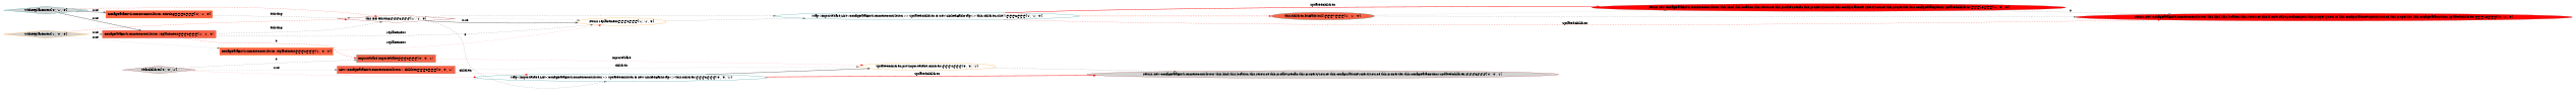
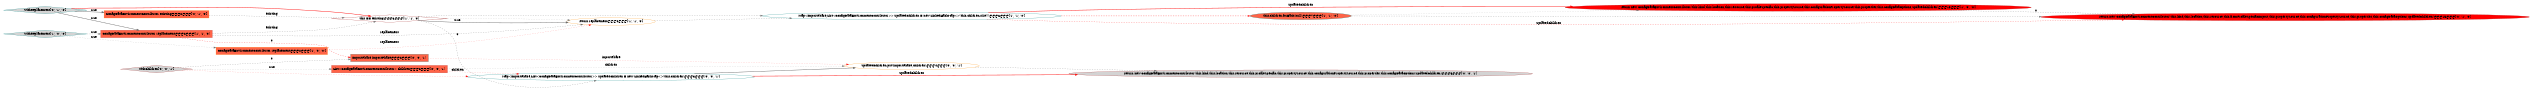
  digraph {
    rankdir=LR
    node [color=brown fillcolor=tomato shape=ellipse style=filled]
    edge [color=gray40 style=dashed]
    n1 [label="ConfigDataEnvironmentContributor replacement@@@2@@@['1', '1', '0']" shape=box]
    n2 [fillcolor=white label="this == existing@@@3@@@['1', '1', '0']" shape=diamond]
    n3 [color=darkorange fillcolor=white label="return replacement@@@4@@@['1', '1', '0']"]
    n4 [color=teal label="ImportPhase importPhase@@@2@@@['0', '0', '1']" shape=box]
    n5 [color=teal fillcolor=white label="Map<ImportPhase,List<ConfigDataEnvironmentContributor>> updatedChildren = new LinkedHashMap<>(this.children.size())@@@6@@@['1', '1', '0']"]
    n6 [color=teal fillcolor=white label="Map<ImportPhase,List<ConfigDataEnvironmentContributor>> updatedChildren = new LinkedHashMap<>(this.children)@@@3@@@['0', '0', '1']"]
    n7 [color=darkorange fillcolor=white label="updatedChildren.put(importPhase,children)@@@4@@@['0', '0', '1']"]
    n8 [fillcolor=red label="return new ConfigDataEnvironmentContributor(this.kind,this.location,this.resource,this.fromProfileSpecificImport,this.propertySource,this.configurationPropertySource,this.properties,this.configDataOptions,updatedChildren)@@@15@@@['0', '1', '0']"]
    n9 [fillcolor=red label="return new ConfigDataEnvironmentContributor(this.kind,this.location,this.resource,this.profileSpecific,this.propertySource,this.configurationPropertySource,this.properties,this.configDataOptions,updatedChildren)@@@15@@@['1', '0', '0']"]
    n10 [color=teal label="this.children.forEach(null)@@@7@@@['1', '1', '0']"]
    n11 [fillcolor=lightgray label="return new ConfigDataEnvironmentContributor(this.kind,this.location,this.resource,this.profileSpecific,this.propertySource,this.configurationPropertySource,this.properties,this.configDataOptions,updatedChildren)@@@5@@@['0', '0', '1']"]
    n12 [color=darkorange label="ConfigDataEnvironmentContributor existing@@@2@@@['0', '1', '0']" shape=box]
    n13 [label="List<ConfigDataEnvironmentContributor> children@@@2@@@['0', '0', '1']" shape=box]
    n14 [color=teal fillcolor=lightgray label="withReplacement['0', '1', '0']" shape=diamond]
    n15 [fillcolor=lightgray label="withChildren['0', '0', '1']" shape=diamond]
    n16 [color=darkorange label="ConfigDataEnvironmentContributor replacement@@@2@@@['1', '0', '0']" shape=box]
-   n17 [color=darkorange fillcolor=lightgray label="withReplacement['1', '0', '0']" shape=diamond]
+   n17 [color=teal fillcolor=lightgray label="withReplacement['1', '0', '0']" shape=diamond]
    n1 -> n2 [label=existing]
    n1 -> n3 [label=replacement]
    n1 -> n4 [color=red label=0]
    n2 -> n3 [style=dotted]
    n2 -> n3 [label=true style=bold]
    n2 -> n5
    n2 -> n6 [label=0]
    n3 -> n5
    n4 -> n7 [color=red label=importPhase style=dotted]
    n5 -> n8 [color=red label=updatedChildren]
    n5 -> n9 [color=red label=updatedChildren style=bold]
    n5 -> n10 [color=red]
    n6 -> n7 [style=bold]
    n6 -> n11 [color=red label=updatedChildren style=bold]
    n7 -> n11
    n9 -> n8 [label=0]
    n10 -> n8
    n10 -> n9 [style=dotted]
    n12 -> n2 [label=existing]
    n13 -> n6 [color=red label=children style=dotted]
    n13 -> n7 [label=children style=dotted]
    n14 -> n1 [label=true style=bold]
-   n14 -> n2 [color=red]
+   n14 -> n2 [color=red style=bold]
    n14 -> n12 [label=true style=bold]
    n15 -> n4 [label=0]
    n15 -> n6 [color=red style=dotted]
    n15 -> n13 [label=true style=dotted]
    n16 -> n3 [color=red label=replacement style=dotted]
    n17 -> n1 [label=true]
-   n17 -> n2 [color=red]
    n17 -> n16 [label=true style=dotted]
  }
